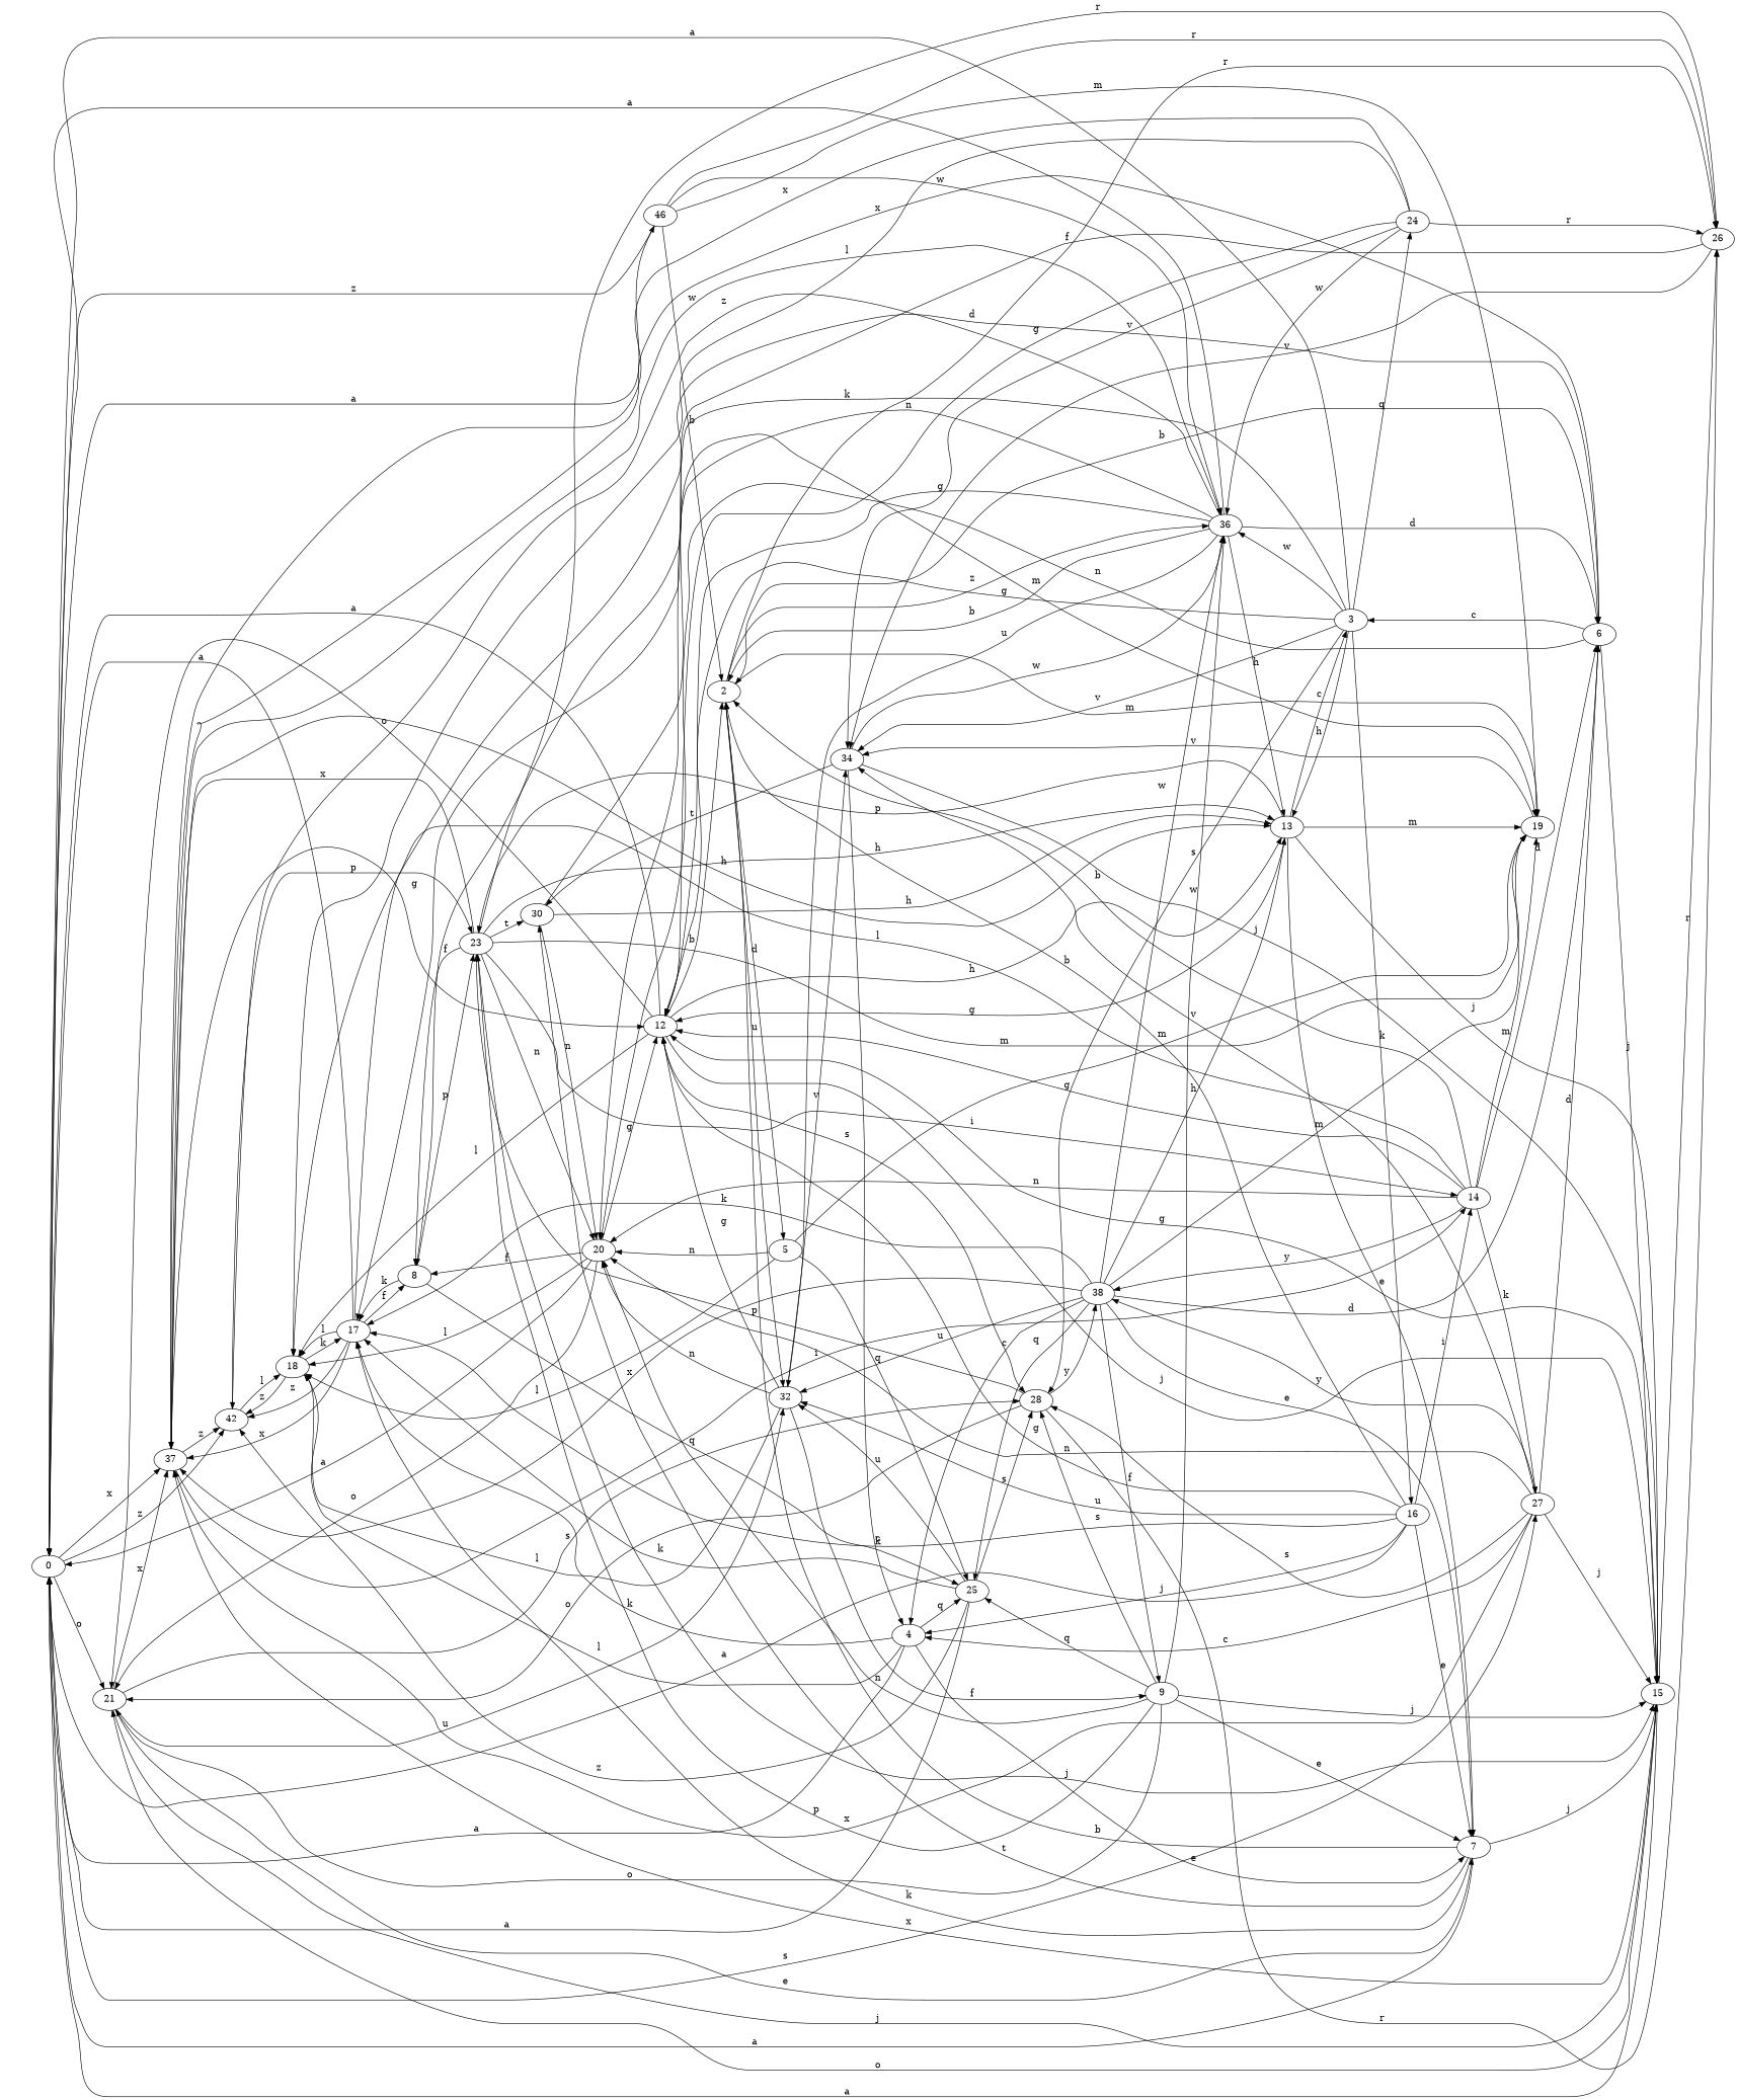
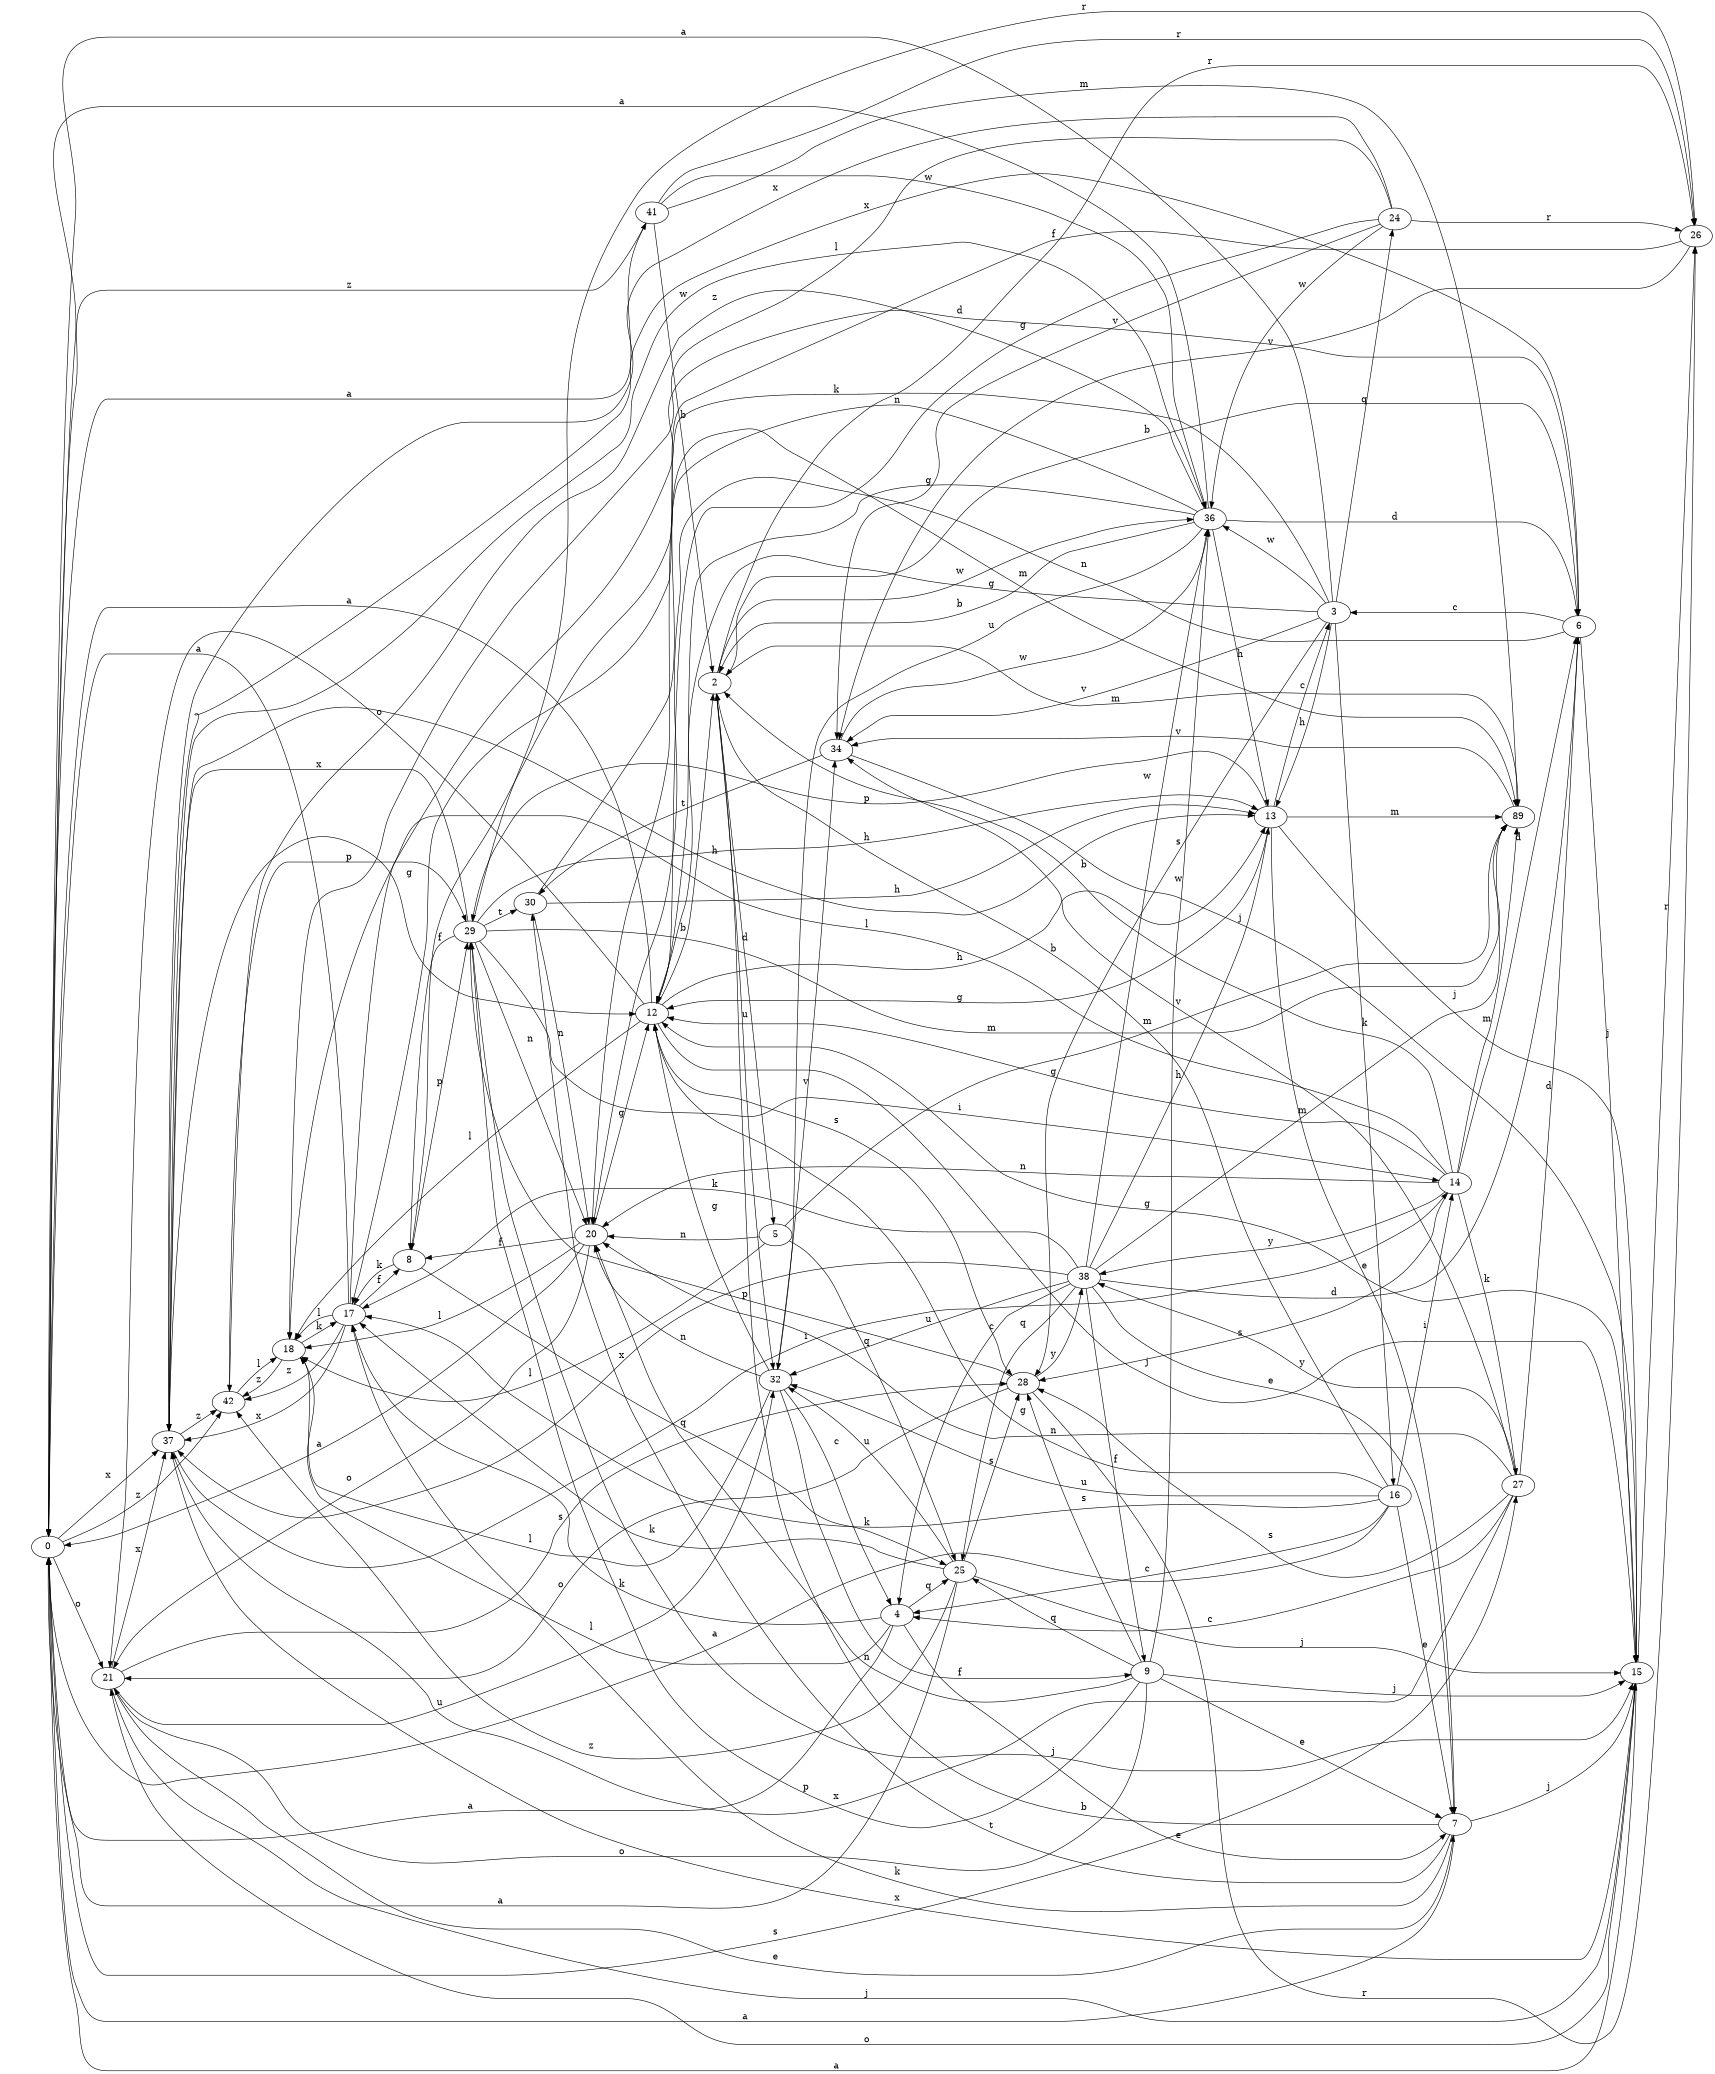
  strict digraph {
    rankdir=LR
    0
    21
    27
    37
-   41 [label=46]
+   41
    42
    32
    28
    7
    15
    34
    4
    20
    6
    38
    12
    36
    13
    14
    2
-   19
+   19 [label=89]
    26
    18
-   23
+   23 [label=29]
    5
    25
    8
    9
    3
    16
    17
    24
    30
    0 -> 21 [label=o]
    0 -> 27 [label=s]
    0 -> 37 [label=x]
    0 -> 41 [label=z]
    0 -> 42 [label=z]
    21 -> 37 [label=x]
    21 -> 32 [label=u]
    21 -> 28 [label=s]
    21 -> 7 [label=e]
    21 -> 15 [label=j]
    27 -> 37 [label=x]
    27 -> 28 [label=s]
    27 -> 34 [label=v]
    27 -> 4 [label=c]
    27 -> 20 [label=n]
    27 -> 6 [label=d]
    27 -> 38 [label=y]
    37 -> 42 [label=z]
    37 -> 12 [label=g]
    37 -> 36 [label=w]
    37 -> 13 [label=h]
    37 -> 14 [label=i]
    41 -> 0 [label=a]
    41 -> 36 [label=w]
    41 -> 2 [label=b]
    41 -> 19 [label=m]
    41 -> 26 [label=r]
    42 -> 18 [label=l]
    42 -> 23 [label=p]
    32 -> 34 [label=v]
-   34 -> 4 [label=c]
+   32 -> 4 [label=c]
    32 -> 20 [label=n]
    32 -> 12 [label=g]
    32 -> 18 [label=l]
    32 -> 9 [label=f]
    28 -> 21 [label=o]
    28 -> 38 [label=y]
    28 -> 26 [label=r]
    28 -> 23 [label=p]
    7 -> 0 [label=a]
    7 -> 15 [label=j]
    7 -> 2 [label=b]
    7 -> 17 [label=k]
    7 -> 30 [label=t]
    15 -> 0 [label=a]
    15 -> 21 [label=o]
    15 -> 37 [label=x]
    15 -> 12 [label=g]
    15 -> 26 [label=r]
    34 -> 15 [label=j]
    34 -> 36 [label=w]
    34 -> 30 [label=t]
    4 -> 0 [label=a]
    4 -> 7 [label=e]
    4 -> 18 [label=l]
    4 -> 25 [label=q]
    4 -> 17 [label=k]
    20 -> 0 [label=a]
    20 -> 21 [label=o]
    20 -> 12 [label=g]
    20 -> 18 [label=l]
    20 -> 8 [label=f]
    6 -> 37 [label=x]
    6 -> 15 [label=j]
    6 -> 20 [label=n]
    6 -> 2 [label=b]
    6 -> 3 [label=c]
    38 -> 37 [label=x]
    38 -> 32 [label=u]
    38 -> 7 [label=e]
    38 -> 4 [label=c]
    38 -> 6 [label=d]
    38 -> 36 [label=w]
    38 -> 13 [label=h]
    38 -> 19 [label=m]
    38 -> 25 [label=q]
    38 -> 9 [label=f]
    38 -> 17 [label=k]
    12 -> 0 [label=a]
    12 -> 21 [label=o]
    12 -> 28 [label=s]
    12 -> 15 [label=j]
    12 -> 13 [label=h]
    12 -> 2 [label=b]
    12 -> 18 [label=l]
    36 -> 0 [label=a]
    36 -> 42 [label=z]
    36 -> 32 [label=u]
    36 -> 20 [label=n]
    36 -> 6 [label=d]
    36 -> 12 [label=g]
    36 -> 13 [label=h]
    36 -> 2 [label=b]
    13 -> 7 [label=e]
    13 -> 15 [label=j]
    13 -> 12 [label=g]
    13 -> 19 [label=m]
    13 -> 23 [label=p]
    13 -> 3 [label=c]
    14 -> 27 [label=k]
+   14 -> 28 [label=s]
    14 -> 20 [label=n]
    14 -> 6 [label=d]
    14 -> 38 [label=y]
    14 -> 12 [label=g]
    14 -> 2 [label=b]
    14 -> 19 [label=m]
    14 -> 18 [label=l]
    2 -> 32 [label=u]
-   2 -> 36 [label=z]
+   2 -> 36 [label=w]
    2 -> 19 [label=m]
    2 -> 26 [label=r]
    2 -> 5 [label=d]
    19 -> 34 [label=v]
    26 -> 34 [label=v]
    26 -> 8 [label=f]
    18 -> 42 [label=z]
    18 -> 17 [label=k]
    23 -> 37 [label=x]
    23 -> 15 [label=j]
    23 -> 20 [label=n]
    23 -> 13 [label=h]
    23 -> 14 [label=i]
    23 -> 19 [label=m]
    23 -> 26 [label=r]
    23 -> 8 [label=f]
    23 -> 30 [label=t]
    5 -> 20 [label=n]
    5 -> 19 [label=m]
    5 -> 18 [label=l]
    5 -> 25 [label=q]
    25 -> 0 [label=a]
    25 -> 42 [label=z]
    25 -> 32 [label=u]
    25 -> 28 [label=s]
-   27 -> 15 [label=j]
+   25 -> 15 [label=j]
    25 -> 17 [label=k]
    8 -> 23 [label=p]
    8 -> 25 [label=q]
    8 -> 17 [label=k]
    9 -> 21 [label=o]
    9 -> 28 [label=s]
    9 -> 7 [label=e]
    9 -> 15 [label=j]
    9 -> 20 [label=n]
    9 -> 36 [label=w]
    9 -> 23 [label=p]
    9 -> 25 [label=q]
    3 -> 0 [label=a]
    3 -> 28 [label=s]
    3 -> 34 [label=v]
    3 -> 12 [label=g]
    3 -> 36 [label=w]
    3 -> 13 [label=h]
    3 -> 16 [label=k]
    3 -> 17 [label=k]
    3 -> 24 [label=q]
    16 -> 0 [label=a]
    16 -> 32 [label=u]
    16 -> 7 [label=e]
-   16 -> 4 [label=j]
+   16 -> 4 [label=c]
    16 -> 12 [label=g]
    16 -> 14 [label=i]
    16 -> 2 [label=b]
    16 -> 17 [label=k]
    17 -> 0 [label=a]
    17 -> 37 [label=x]
    17 -> 42 [label=z]
    17 -> 6 [label=d]
    17 -> 18 [label=l]
    17 -> 8 [label=f]
    24 -> 37 [label=x]
    24 -> 34 [label=v]
    24 -> 12 [label=g]
    24 -> 36 [label=w]
    24 -> 26 [label=r]
    24 -> 18 [label=l]
    30 -> 20 [label=n]
    30 -> 13 [label=h]
    30 -> 19 [label=m]
  }
